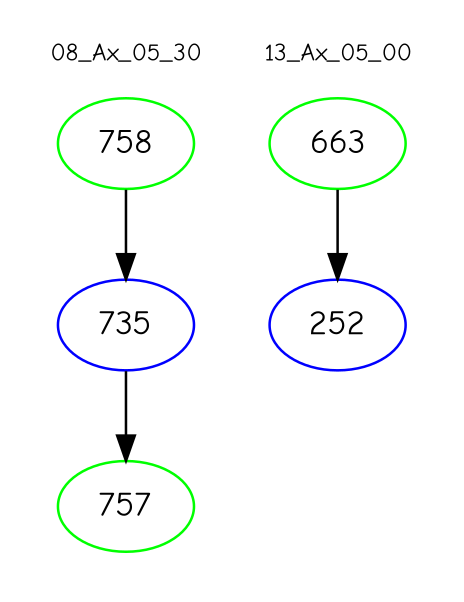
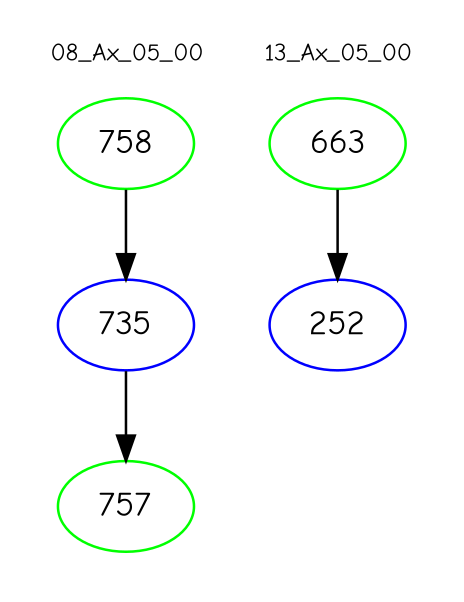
  digraph {
    fontname="Comic Neue"
    node [color=green fontname="Comic Neue"]
    edge [color=black fontname="Comic Neue"]
    n1 [label=758]
    n2 [color=blue label=735]
    n3 [label=757]
    n4 [label=663]
    n5 [color=blue label=252]
    subgraph cluster_1 {
      color=white
      fontsize=10
-     label="08_Ax_05_30"
+     label="08_Ax_05_00"
      n1
      n2
      n3
    }
    subgraph cluster_2 {
      color=white
      fontsize=10
      label="13_Ax_05_00"
      n4
      n5
    }
    n1 -> n2
    n2 -> n3
    n4 -> n5
  }
